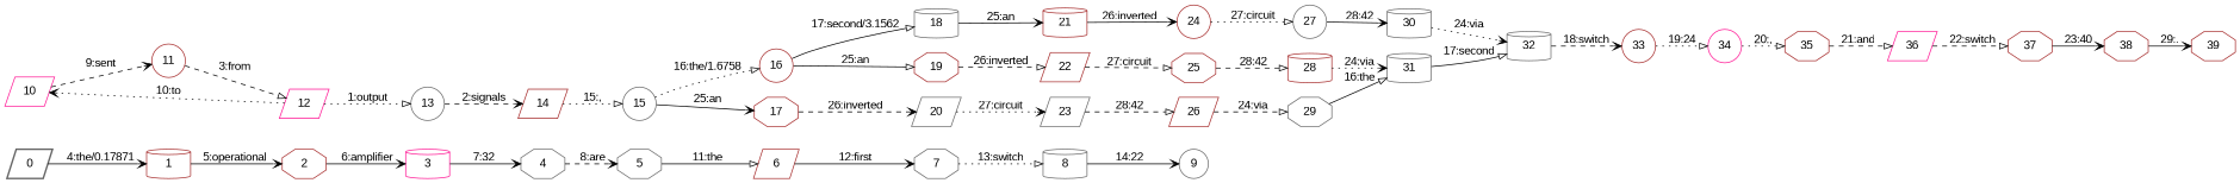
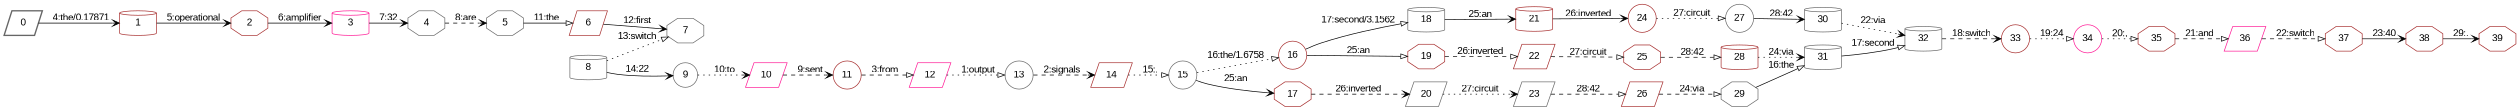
  digraph {
    fontname="Liberation Sans"
    nodesep=0.25
    rankdir=LR
    ranksep=0.4
    node [color=brown fontname="Liberation Sans" fontsize=14 shape=octagon style=solid]
    edge [arrowhead=vee fontname="Liberation Sans" fontsize=14 style=solid]
    n1 [color=gray40 label=0 shape=parallelogram style=bold]
    n2 [label=1 shape=cylinder]
    n3 [label=2]
    n4 [color=deeppink label=3 shape=cylinder]
    n5 [color=gray40 label=4]
    n6 [color=gray40 label=5]
    n7 [label=6 shape=parallelogram]
    n8 [color=gray40 label=7]
    n9 [color=gray40 label=8 shape=cylinder]
    n10 [color=gray40 label=9 shape=circle]
    n11 [color=deeppink label=10 shape=parallelogram]
    n12 [label=11 shape=circle]
    n13 [color=deeppink label=12 shape=parallelogram]
    n14 [color=gray40 label=13 shape=circle]
    n15 [label=14 shape=parallelogram]
    n16 [color=gray40 label=15 shape=circle]
    n17 [label=16 shape=circle]
    n18 [label=17]
    n19 [color=gray40 label=18 shape=cylinder]
    n20 [label=19]
    n21 [color=gray40 label=20 shape=parallelogram]
    n22 [label=21 shape=cylinder]
    n23 [label=22 shape=parallelogram]
    n24 [color=gray40 label=23 shape=parallelogram]
    n25 [label=24 shape=circle]
    n26 [label=25]
    n27 [label=26 shape=parallelogram]
    n28 [color=gray40 label=27 shape=circle]
    n29 [label=28 shape=cylinder]
    n30 [color=gray40 label=29]
    n31 [color=gray40 label=30 shape=cylinder]
    n32 [color=gray40 label=31 shape=cylinder]
    n33 [color=gray40 label=32 shape=cylinder]
    n34 [label=33 shape=circle]
    n35 [color=deeppink label=34 shape=circle]
    n36 [label=35]
    n37 [color=deeppink label=36 shape=parallelogram]
    n38 [label=37]
    n39 [label=38]
    n40 [label=39]
    n1 -> n2 [label="4:the/0.17871"]
    n2 -> n3 [label="5:operational"]
    n3 -> n4 [label="6:amplifier"]
    n4 -> n5 [label="7:32"]
    n5 -> n6 [label="8:are" style=dashed]
    n6 -> n7 [arrowhead=onormal label="11:the"]
    n7 -> n8 [label="12:first"]
-   n8 -> n9 [arrowhead=onormal label="13:switch" style=dotted]
+   n9 -> n8 [arrowhead=onormal label="13:switch" style=dotted]
    n9 -> n10 [label="14:22"]
-   n13 -> n11 [label="10:to" style=dotted]
+   n10 -> n11 [label="10:to" style=dotted]
    n11 -> n12 [label="9:sent" style=dashed]
    n12 -> n13 [arrowhead=onormal label="3:from" style=dashed]
    n13 -> n14 [arrowhead=onormal label="1:output" style=dotted]
    n14 -> n15 [label="2:signals" style=dashed]
    n15 -> n16 [arrowhead=onormal label="15:," style=dotted]
    n16 -> n17 [arrowhead=onormal label="16:the/1.6758" style=dotted]
    n16 -> n18 [label="25:an"]
    n17 -> n19 [arrowhead=onormal label="17:second/3.1562"]
    n17 -> n20 [arrowhead=onormal label="25:an"]
    n18 -> n21 [label="26:inverted" style=dashed]
    n19 -> n22 [label="25:an"]
    n20 -> n23 [arrowhead=onormal label="26:inverted" style=dashed]
    n21 -> n24 [label="27:circuit" style=dotted]
    n22 -> n25 [label="26:inverted"]
    n23 -> n26 [arrowhead=onormal label="27:circuit" style=dashed]
    n24 -> n27 [arrowhead=onormal label="28:42" style=dashed]
    n25 -> n28 [arrowhead=onormal label="27:circuit" style=dotted]
    n26 -> n29 [arrowhead=onormal label="28:42" style=dashed]
    n27 -> n30 [arrowhead=onormal label="24:via" style=dashed]
    n28 -> n31 [label="28:42"]
    n29 -> n32 [label="24:via" style=dotted]
    n30 -> n32 [arrowhead=onormal label="16:the"]
-   n31 -> n33 [label="24:via" style=dotted]
+   n31 -> n33 [label="22:via" style=dotted]
    n32 -> n33 [arrowhead=onormal label="17:second"]
    n33 -> n34 [label="18:switch" style=dashed]
    n34 -> n35 [arrowhead=onormal label="19:24" style=dotted]
    n35 -> n36 [arrowhead=onormal label="20:," style=dotted]
    n36 -> n37 [arrowhead=onormal label="21:and" style=dashed]
    n37 -> n38 [arrowhead=onormal label="22:switch" style=dashed]
    n38 -> n39 [label="23:40"]
    n39 -> n40 [label="29:."]
  }
